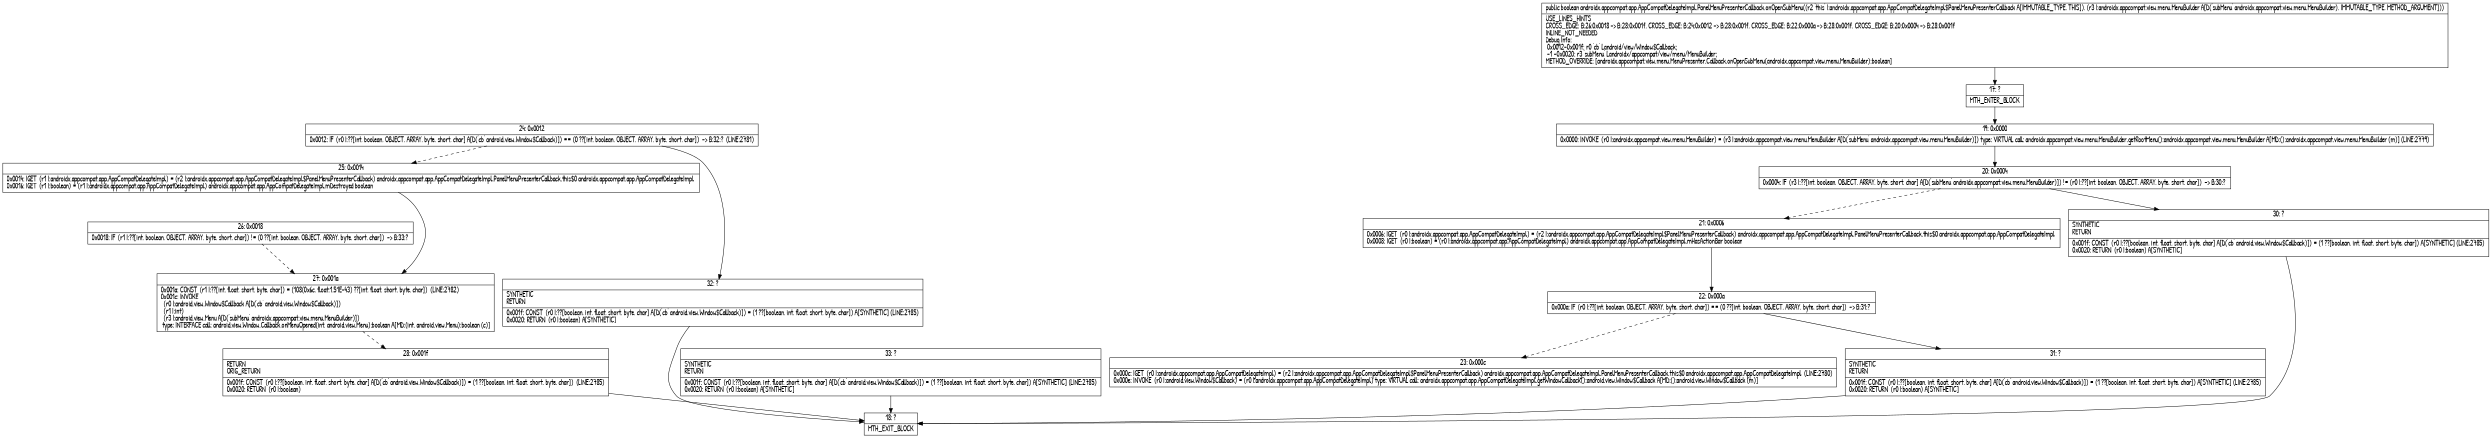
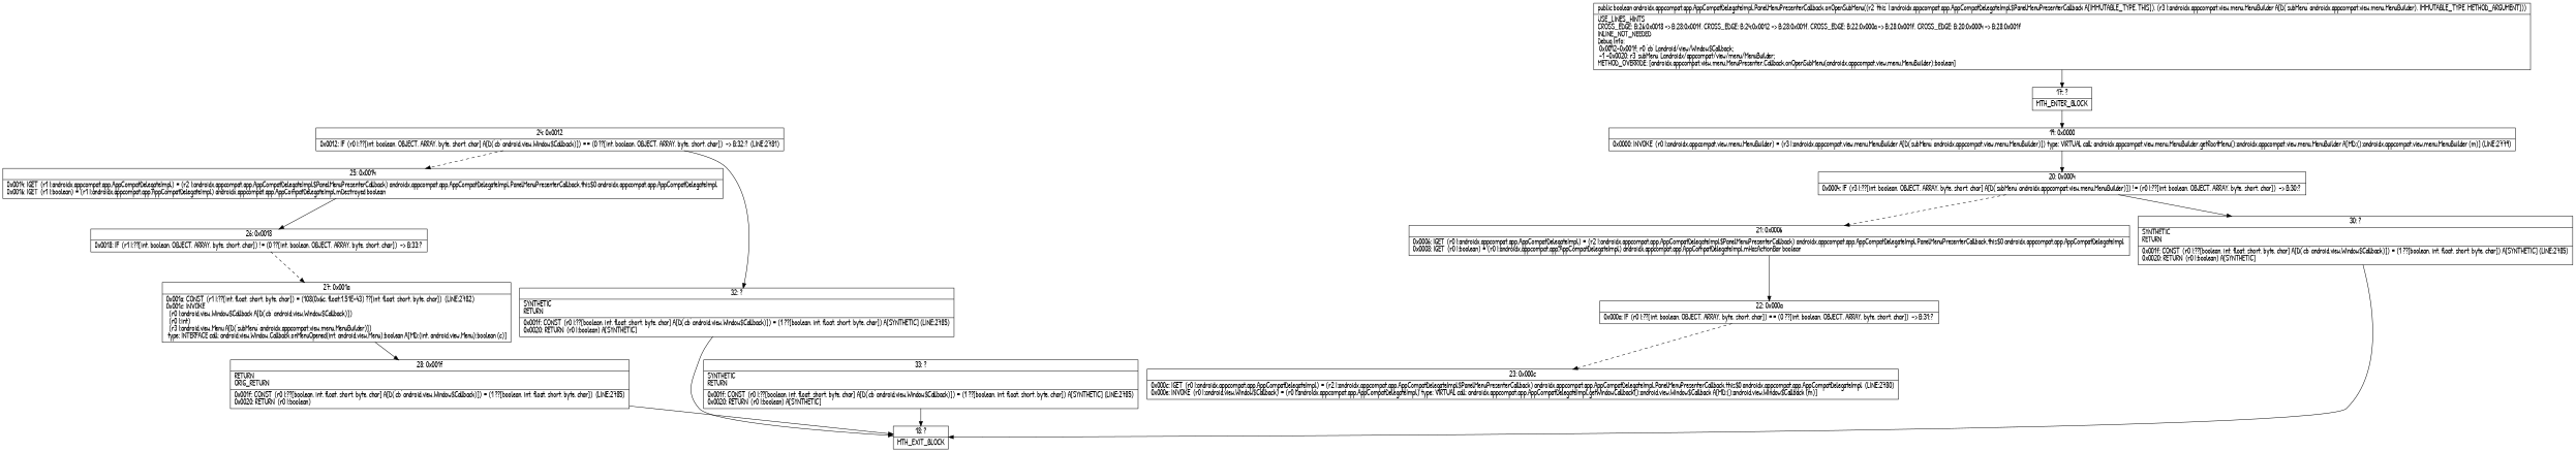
  digraph {
    fontname="Patrick Hand"
    node [fontname="Patrick Hand" shape=record]
    edge [fontname="Patrick Hand"]
    n1 [label="{17\:\ ?|MTH_ENTER_BLOCK\l}"]
    n2 [label="{19\:\ 0x0000|0x0000: INVOKE  (r0 I:androidx.appcompat.view.menu.MenuBuilder) = (r3 I:androidx.appcompat.view.menu.MenuBuilder A[D('subMenu' androidx.appcompat.view.menu.MenuBuilder)]) type: VIRTUAL call: androidx.appcompat.view.menu.MenuBuilder.getRootMenu():androidx.appcompat.view.menu.MenuBuilder A[MD:():androidx.appcompat.view.menu.MenuBuilder (m)] (LINE:2779)\l}"]
    n3 [label="{20\:\ 0x0004|0x0004: IF  (r3 I:??[int, boolean, OBJECT, ARRAY, byte, short, char] A[D('subMenu' androidx.appcompat.view.menu.MenuBuilder)]) != (r0 I:??[int, boolean, OBJECT, ARRAY, byte, short, char])  \-\> B:30:? \l}"]
    n4 [label="{21\:\ 0x0006|0x0006: IGET  (r0 I:androidx.appcompat.app.AppCompatDelegateImpl) = (r2 I:androidx.appcompat.app.AppCompatDelegateImpl$PanelMenuPresenterCallback) androidx.appcompat.app.AppCompatDelegateImpl.PanelMenuPresenterCallback.this$0 androidx.appcompat.app.AppCompatDelegateImpl \l0x0008: IGET  (r0 I:boolean) = (r0 I:androidx.appcompat.app.AppCompatDelegateImpl) androidx.appcompat.app.AppCompatDelegateImpl.mHasActionBar boolean \l}"]
    n5 [label="{30\:\ ?|SYNTHETIC\lRETURN\l|0x001f: CONST  (r0 I:??[boolean, int, float, short, byte, char] A[D('cb' android.view.Window$Callback)]) = (1 ??[boolean, int, float, short, byte, char]) A[SYNTHETIC] (LINE:2785)\l0x0020: RETURN  (r0 I:boolean) A[SYNTHETIC]\l}"]
    n6 [label="{22\:\ 0x000a|0x000a: IF  (r0 I:??[int, boolean, OBJECT, ARRAY, byte, short, char]) == (0 ??[int, boolean, OBJECT, ARRAY, byte, short, char])  \-\> B:31:? \l}"]
    n7 [label="{18\:\ ?|MTH_EXIT_BLOCK\l}"]
    n8 [label="{23\:\ 0x000c|0x000c: IGET  (r0 I:androidx.appcompat.app.AppCompatDelegateImpl) = (r2 I:androidx.appcompat.app.AppCompatDelegateImpl$PanelMenuPresenterCallback) androidx.appcompat.app.AppCompatDelegateImpl.PanelMenuPresenterCallback.this$0 androidx.appcompat.app.AppCompatDelegateImpl  (LINE:2780)\l0x000e: INVOKE  (r0 I:android.view.Window$Callback) = (r0 I:androidx.appcompat.app.AppCompatDelegateImpl) type: VIRTUAL call: androidx.appcompat.app.AppCompatDelegateImpl.getWindowCallback():android.view.Window$Callback A[MD:():android.view.Window$Callback (m)]\l}"]
-   n9 [label="{31\:\ ?|SYNTHETIC\lRETURN\l|0x001f: CONST  (r0 I:??[boolean, int, float, short, byte, char] A[D('cb' android.view.Window$Callback)]) = (1 ??[boolean, int, float, short, byte, char]) A[SYNTHETIC] (LINE:2785)\l0x0020: RETURN  (r0 I:boolean) A[SYNTHETIC]\l}"]
    n10 [label="{24\:\ 0x0012|0x0012: IF  (r0 I:??[int, boolean, OBJECT, ARRAY, byte, short, char] A[D('cb' android.view.Window$Callback)]) == (0 ??[int, boolean, OBJECT, ARRAY, byte, short, char])  \-\> B:32:?  (LINE:2781)\l}"]
    n11 [label="{25\:\ 0x0014|0x0014: IGET  (r1 I:androidx.appcompat.app.AppCompatDelegateImpl) = (r2 I:androidx.appcompat.app.AppCompatDelegateImpl$PanelMenuPresenterCallback) androidx.appcompat.app.AppCompatDelegateImpl.PanelMenuPresenterCallback.this$0 androidx.appcompat.app.AppCompatDelegateImpl \l0x0016: IGET  (r1 I:boolean) = (r1 I:androidx.appcompat.app.AppCompatDelegateImpl) androidx.appcompat.app.AppCompatDelegateImpl.mDestroyed boolean \l}"]
    n12 [label="{32\:\ ?|SYNTHETIC\lRETURN\l|0x001f: CONST  (r0 I:??[boolean, int, float, short, byte, char] A[D('cb' android.view.Window$Callback)]) = (1 ??[boolean, int, float, short, byte, char]) A[SYNTHETIC] (LINE:2785)\l0x0020: RETURN  (r0 I:boolean) A[SYNTHETIC]\l}"]
    n13 [label="{26\:\ 0x0018|0x0018: IF  (r1 I:??[int, boolean, OBJECT, ARRAY, byte, short, char]) != (0 ??[int, boolean, OBJECT, ARRAY, byte, short, char])  \-\> B:33:? \l}"]
-   n14 [label="{27\:\ 0x001a|0x001a: CONST  (r1 I:??[int, float, short, byte, char]) = (108(0x6c, float:1.51E\-43) ??[int, float, short, byte, char])  (LINE:2782)\l0x001c: INVOKE  \l  (r0 I:android.view.Window$Callback A[D('cb' android.view.Window$Callback)])\l  (r1 I:int)\l  (r3 I:android.view.Menu A[D('subMenu' androidx.appcompat.view.menu.MenuBuilder)])\l type: INTERFACE call: android.view.Window.Callback.onMenuOpened(int, android.view.Menu):boolean A[MD:(int, android.view.Menu):boolean (c)]\l}"]
+   n14 [label="{27\:\ 0x001a|0x001a: CONST  (r1 I:??[int, float, short, byte, char]) = (108(0x6c, float:1.51E\-43) ??[int, float, short, byte, char])  (LINE:2782)\l0x001c: INVOKE  \l  (r0 I:android.view.Window$Callback A[D('cb' android.view.Window$Callback)])\l  (r0 I:int)\l  (r3 I:android.view.Menu A[D('subMenu' androidx.appcompat.view.menu.MenuBuilder)])\l type: INTERFACE call: android.view.Window.Callback.onMenuOpened(int, android.view.Menu):boolean A[MD:(int, android.view.Menu):boolean (c)]\l}"]
    n15 [label="{28\:\ 0x001f|RETURN\lORIG_RETURN\l|0x001f: CONST  (r0 I:??[boolean, int, float, short, byte, char] A[D('cb' android.view.Window$Callback)]) = (1 ??[boolean, int, float, short, byte, char])  (LINE:2785)\l0x0020: RETURN  (r0 I:boolean) \l}"]
    n16 [label="{33\:\ ?|SYNTHETIC\lRETURN\l|0x001f: CONST  (r0 I:??[boolean, int, float, short, byte, char] A[D('cb' android.view.Window$Callback)]) = (1 ??[boolean, int, float, short, byte, char]) A[SYNTHETIC] (LINE:2785)\l0x0020: RETURN  (r0 I:boolean) A[SYNTHETIC]\l}"]
    n17 [label="{public boolean androidx.appcompat.app.AppCompatDelegateImpl.PanelMenuPresenterCallback.onOpenSubMenu((r2 'this' I:androidx.appcompat.app.AppCompatDelegateImpl$PanelMenuPresenterCallback A[IMMUTABLE_TYPE, THIS]), (r3 I:androidx.appcompat.view.menu.MenuBuilder A[D('subMenu' androidx.appcompat.view.menu.MenuBuilder), IMMUTABLE_TYPE, METHOD_ARGUMENT]))  | USE_LINES_HINTS\lCROSS_EDGE: B:26:0x0018 \-\> B:28:0x001f, CROSS_EDGE: B:24:0x0012 \-\> B:28:0x001f, CROSS_EDGE: B:22:0x000a \-\> B:28:0x001f, CROSS_EDGE: B:20:0x0004 \-\> B:28:0x001f\lINLINE_NOT_NEEDED\lDebug Info:\l  0x0012\-0x001f: r0 'cb' Landroid\/view\/Window$Callback;\l  \-1 \-0x0020: r3 'subMenu' Landroidx\/appcompat\/view\/menu\/MenuBuilder;\lMETHOD_OVERRIDE: [androidx.appcompat.view.menu.MenuPresenter.Callback.onOpenSubMenu(androidx.appcompat.view.menu.MenuBuilder):boolean]\l}"]
    n1 -> n2
    n2 -> n3
    n3 -> n4 [style=dashed]
    n3 -> n5
    n4 -> n6
    n5 -> n7
    n6 -> n8 [style=dashed]
-   n6 -> n9
-   n9 -> n7
    n10 -> n11 [style=dashed]
    n10 -> n12
-   n11 -> n14
+   n11 -> n13
    n12 -> n7
    n13 -> n14 [style=dashed]
-   n14 -> n15 [style=dashed]
+   n14 -> n15
    n15 -> n7
    n16 -> n7
    n17 -> n1
  }
